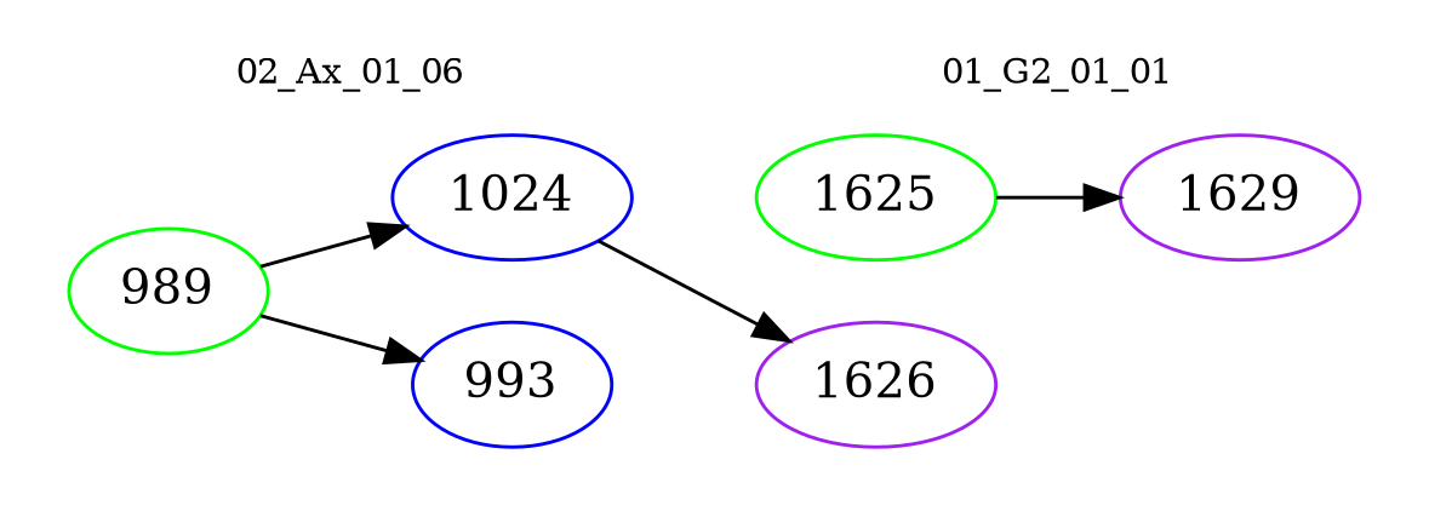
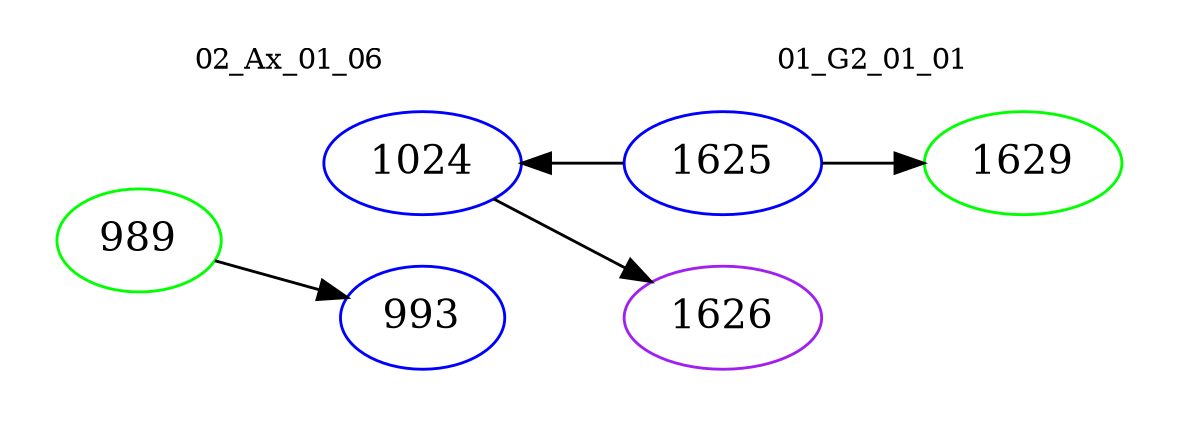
  digraph {
    rankdir=LR
    node [color=green]
    edge [color=black]
    n1 [label=989]
    n2 [color=blue label=993]
    n3 [color=blue label=1024]
-   n4 [label=1625]
-   n5 [color=purple label=1629]
+   n4 [color=blue label=1625]
+   n5 [label=1629]
    n6 [color=purple label=1626]
    subgraph cluster_1 {
      color=white
      fontsize=10
      label="02_Ax_01_06"
      n1
      n2
      n3
    }
    subgraph cluster_2 {
      color=white
      fontsize=10
      label="01_G2_01_01"
      n4
      n5
      n6
    }
    n1 -> n2
-   n1 -> n3
+   n4 -> n3
    n3 -> n6
    n4 -> n5
  }
